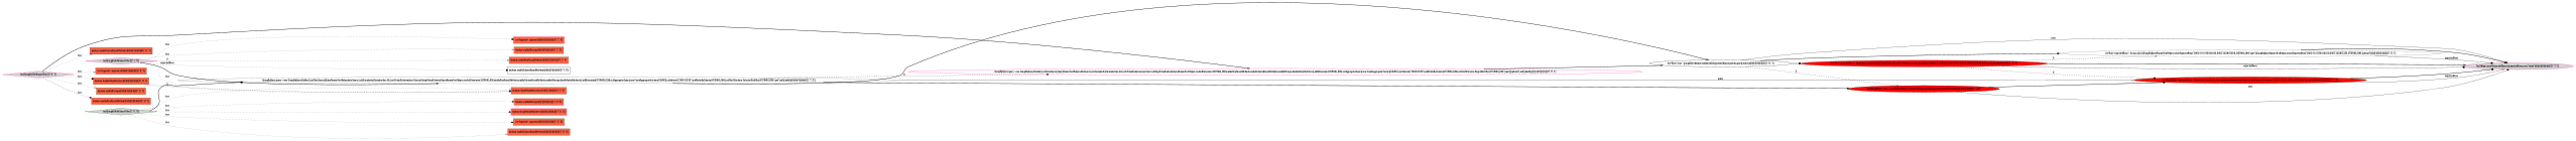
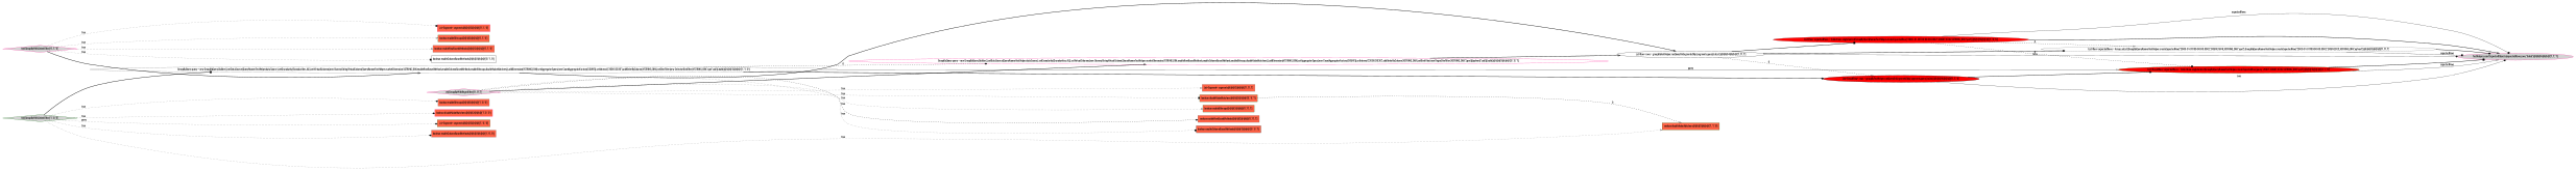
  digraph {
    fontname=Oswald
    rankdir=LR
    node [color=gray40 fillcolor=tomato fontname=Oswald shape=box style=filled]
    edge [arrowhead=onormal fontname=Oswald style=dotted]
    n1 [color=deeppink label="List<Segment> segments@@@2@@@['0', '1', '0']"]
    n2 [color=black fillcolor=red label="List<ResultRow> rows = groupByTestHelper.runQueryOnSegmentsObjs(segments,query).toList()@@@4@@@['0', '1', '0']" shape=ellipse]
    n3 [color=darkgreen fillcolor=red label="List<ResultRow> expectedRows = Collections.singletonList(GroupByQueryRunnerTestHelper.createExpectedRow(query,\"2000\",COUNT,1674L,VSTRING_DIM,\"spot\"))@@@5@@@['0', '1', '0']" shape=ellipse]
    n4 [color=deeppink fillcolor=lightgray label="TestHelper.assertExpectedObjects(expectedRows,rows,\"failed\")@@@6@@@['1', '1', '1']" shape=ellipse]
    n5 [color=deeppink fillcolor=lightgray label="testGroupByWithRegexFilter['0', '0', '1']" shape=diamond]
    n6 [color=black label="boolean enableColumnBasedMethods@@@2@@@['0', '0', '1']"]
    n7 [color=deeppink fillcolor=white label="GroupByQuery query = new GroupByQuery.Builder().setDataSource(QueryRunnerTestHelper.dataSource).setGranularity(Granularities.ALL).setVirtualColumns(new DummyStringVirtualColumn(QueryRunnerTestHelper.marketDimension,VSTRING_DIM,enableRowBasedMethods,enableColumnBasedMethods,enableBitmaps,disableValueMatchers)).addDimension(VSTRING_DIM).setAggregatorSpecs(new CountAggregatorFactory(COUNT)).setInterval(\"2000/2030\").addOrderByColumn(VSTRING_DIM).setDimFilter(new RegexDimFilter(VSTRING_DIM,\"(spot)|(upfront)\",null)).build()@@@3@@@['0', '0', '1']" shape=ellipse]
    n8 [label="List<Segment> segments@@@2@@@['0', '0', '1']"]
    n9 [color=darkgreen label="boolean disableValueMatchers@@@2@@@['0', '0', '1']"]
    n10 [color=darkgreen label="boolean enableBitmaps@@@2@@@['0', '0', '1']"]
    n11 [label="boolean enableRowBasedMethods@@@2@@@['0', '0', '1']"]
    n12 [color=black fillcolor=white label="List<Row> rows = groupByTestHelper.runQueryOnSegmentsObjs(segments,query).toList()@@@4@@@['1', '0', '1']" shape=ellipse]
    n13 [color=darkgreen label="boolean disableValueMatchers@@@2@@@['1', '1', '0']"]
    n14 [color=darkgreen label="boolean enableBitmaps@@@2@@@['0', '1', '0']"]
    n15 [color=deeppink fillcolor=lightgray label="testGroupByWithSelectFilter['0', '1', '0']" shape=diamond]
    n16 [label="boolean enableRowBasedMethods@@@2@@@['0', '1', '0']"]
    n17 [color=black fillcolor=white label="boolean enableColumnBasedMethods@@@2@@@['0', '1', '0']"]
    n18 [fillcolor=white label="GroupByQuery query = new GroupByQuery.Builder().setDataSource(QueryRunnerTestHelper.dataSource).setGranularity(Granularities.ALL).setVirtualColumns(new DummyStringVirtualColumn(QueryRunnerTestHelper.marketDimension,VSTRING_DIM,enableRowBasedMethods,enableColumnBasedMethods,enableBitmaps,disableValueMatchers)).addDimension(VSTRING_DIM).setAggregatorSpecs(new CountAggregatorFactory(COUNT)).setInterval(\"2000/2030\").addOrderByColumn(VSTRING_DIM).setDimFilter(new SelectorDimFilter(VSTRING_DIM,\"spot\",null)).build()@@@3@@@['1', '1', '0']" shape=ellipse]
    n19 [fillcolor=white label="List<Row> expectedRows = Arrays.asList(GroupByQueryRunnerTestHelper.createExpectedRow(\"2000-01-01T00:00:00.000Z\",COUNT,1674L,VSTRING_DIM,\"spot\"),GroupByQueryRunnerTestHelper.createExpectedRow(\"2000-01-01T00:00:00.000Z\",COUNT,372L,VSTRING_DIM,\"upfront\"))@@@5@@@['0', '0', '1']" shape=ellipse]
    n20 [fillcolor=red label="List<Row> expectedRows = Collections.singletonList(GroupByQueryRunnerTestHelper.createExpectedRow(\"2000-01-01T00:00:00.000Z\",COUNT,1674L,VSTRING_DIM,\"spot\"))@@@5@@@['1', '0', '0']" shape=ellipse]
    n21 [color=darkgreen fillcolor=lightgray label="testGroupByWithSelectFilter['1', '0', '0']" shape=diamond]
    n22 [label="boolean enableBitmaps@@@2@@@['1', '0', '0']"]
    n23 [color=deeppink label="boolean disableValueMatchers@@@2@@@['1', '0', '0']"]
    n24 [color=darkgreen label="List<Segment> segments@@@2@@@['1', '0', '0']"]
    n25 [label="boolean enableColumnBasedMethods@@@2@@@['1', '0', '0']"]
    n2 -> n3 [arrowhead=diamond style=bold]
    n2 -> n4 [arrowhead=diamond label=rows style=solid]
    n3 -> n4 [arrowhead=box style=bold]
    n3 -> n4 [label=expectedRows style=solid]
-   n5 -> n6 [label=true]
+   n5 -> n6 [arrowhead=box label=true]
    n5 -> n7 [style=bold]
    n5 -> n8 [label=true]
    n5 -> n9 [arrowhead=box label=true]
    n5 -> n10 [label=true]
    n5 -> n11 [arrowhead=diamond label=true style=dashed]
    n7 -> n12 [style=bold]
    n9 -> n13 [label=0 style=dashed]
    n12 -> n2 [label=0 style=dashed]
    n12 -> n4 [arrowhead=diamond label=rows style=solid]
    n12 -> n19 [arrowhead=diamond style=bold]
    n12 -> n20 [arrowhead=box style=bold]
    n15 -> n1 [arrowhead=box label=true]
-   n15 -> n13 [arrowhead=diamond label=true]
    n15 -> n14 [label=true]
-   n15 -> n16 [label=0]
-   n15 -> n17 [arrowhead=box label=expectedRows]
+   n15 -> n16 [label=true]
+   n15 -> n17 [arrowhead=box label=true]
    n15 -> n18 [style=bold]
    n18 -> n2 [arrowhead=diamond style=bold]
    n18 -> n3 [label=query style=solid]
    n18 -> n7 [arrowhead=diamond label=0 style=dashed]
    n18 -> n12 [style=bold]
    n19 -> n4 [arrowhead=diamond style=bold]
    n19 -> n4 [arrowhead=box label=expectedRows style=solid]
    n20 -> n3 [arrowhead=box label=0 style=dashed]
    n20 -> n4 [arrowhead=box label=expectedRows style=solid]
    n20 -> n4 [style=bold]
    n20 -> n19 [label=0 style=dashed]
    n21 -> n13 [label=true]
    n21 -> n18 [arrowhead=box style=bold]
    n21 -> n22 [arrowhead=diamond label=true]
    n21 -> n23 [arrowhead=diamond label=true]
-   n21 -> n24 [arrowhead=diamond label=true]
-   n21 -> n25 [label=true]
+   n21 -> n24 [arrowhead=diamond label=query]
+   n21 -> n25 [arrowhead=diamond label=true]
  }
